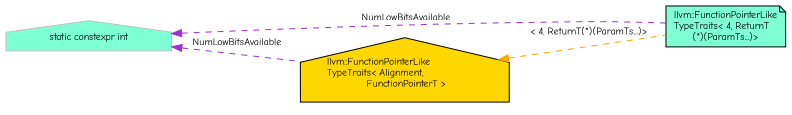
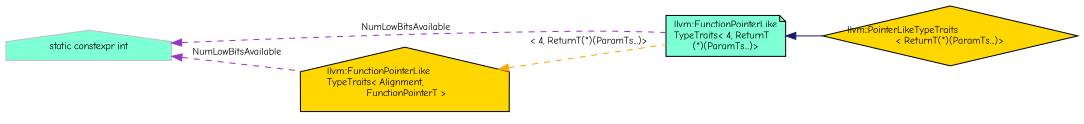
  digraph {
    rankdir=LR
    fontname="Comic Neue"
    node [color=black fillcolor=gold fontname="Comic Neue" fontsize=10 shape=house style=filled]
    edge [color=darkorchid3 dir=back fontname="Comic Neue" fontsize=10 labelfontname=Helvetica labelfontsize=10 style=dashed]
+   n1 [fontcolor=black height=0.2 label="llvm::PointerLikeTypeTraits\l\< ReturnT(*)(ParamTs...)\>" shape=diamond width=0.4]
    n2 [height=0.2 label="llvm::FunctionPointerLike\lTypeTraits\< 4, ReturnT\l(*)(ParamTs...)\>" shape=note width=0.4 fillcolor=aquamarine]
    n3 [color=grey75 height=0.2 label="static constexpr int" width=0.4 fillcolor=aquamarine]
    n4 [height=0.2 label="llvm::FunctionPointerLike\lTypeTraits\< Alignment,\l FunctionPointerT \>" width=0.4]
+   n2 -> n1 [color=midnightblue style=solid]
    n3 -> n2 [label=" NumLowBitsAvailable"]
    n3 -> n4 [label=" NumLowBitsAvailable"]
    n4 -> n2 [color=orange label=" \< 4, ReturnT(*)(ParamTs...)\>"]
  }
